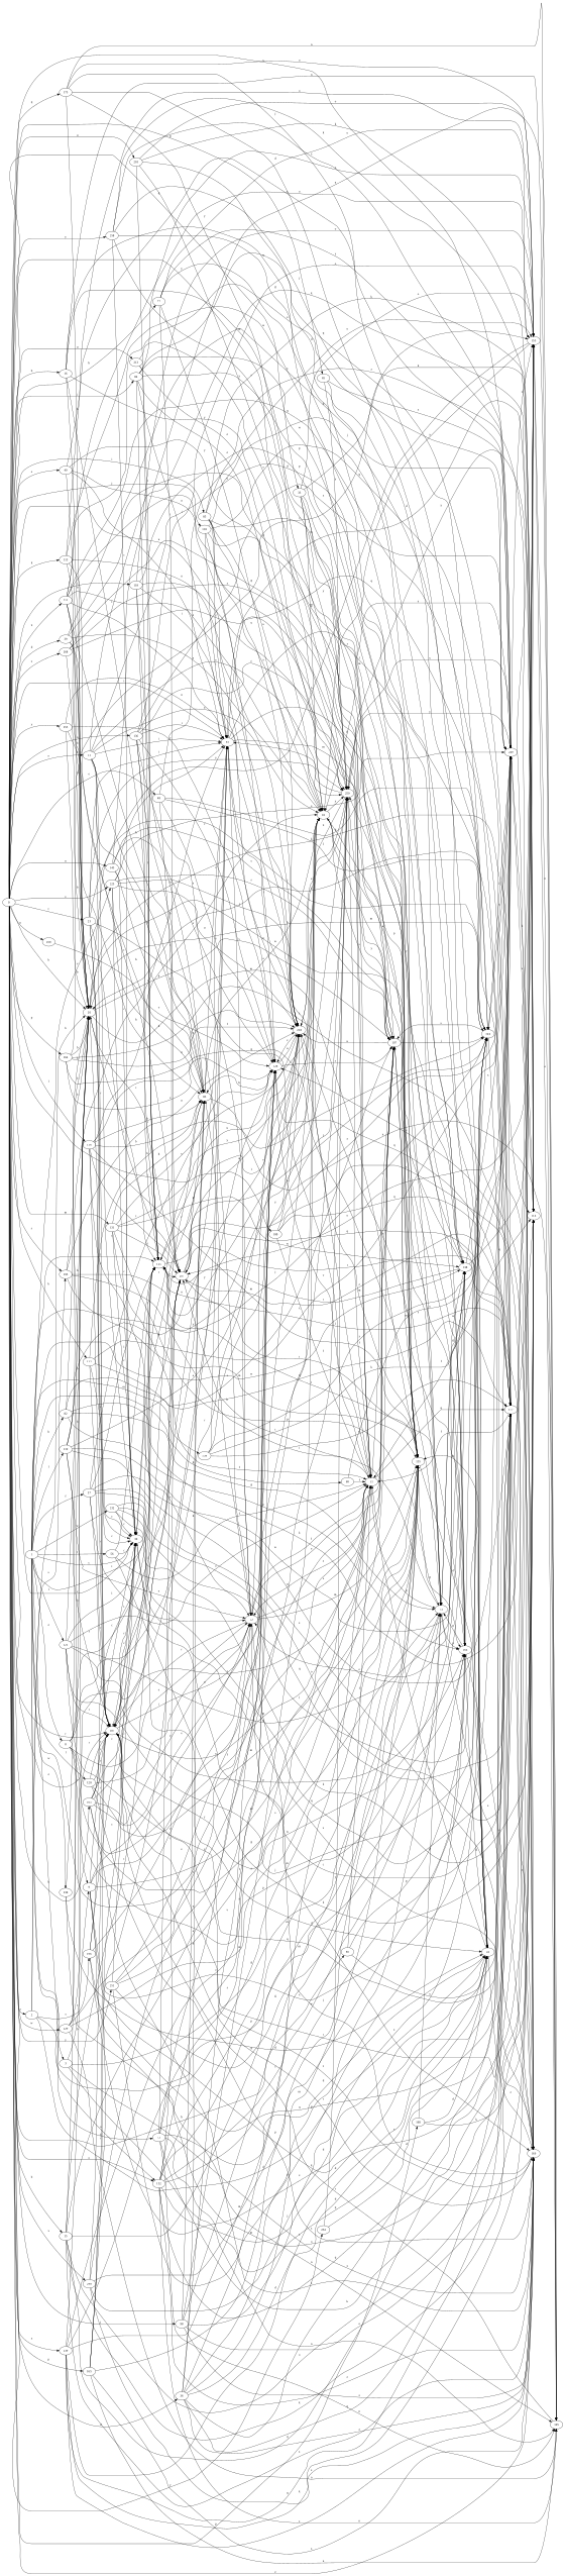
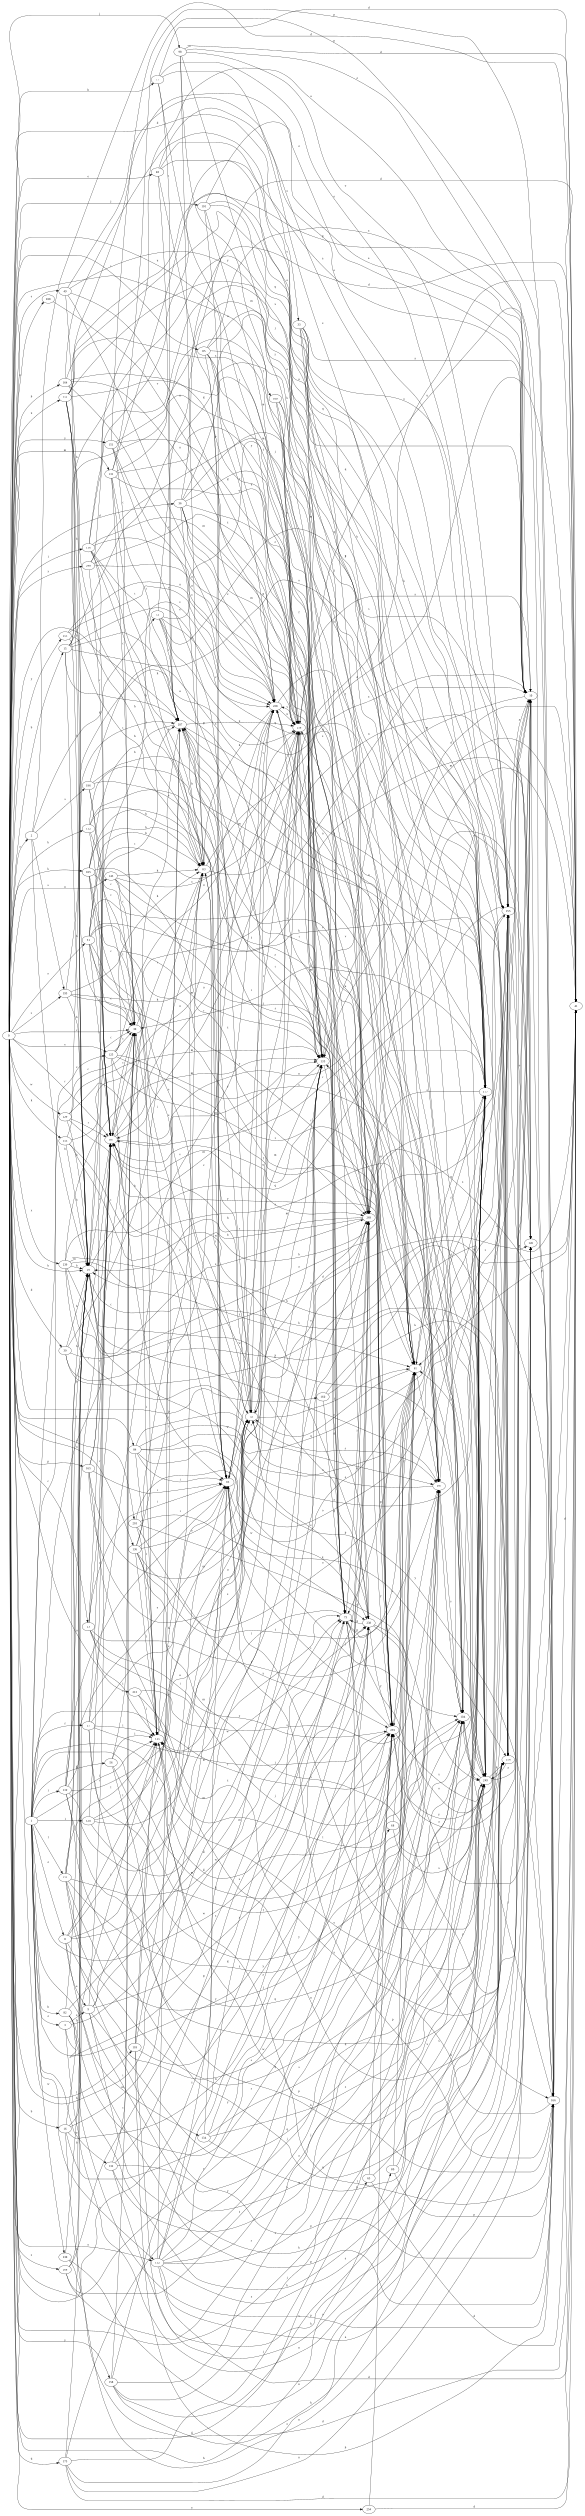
  strict digraph {
    fontname="Liberation Serif"
    rankdir=LR
    node [fontname="Liberation Serif"]
    edge [fontname="Liberation Serif"]
    0
    2
    15
    16
    20
    23
    30
    33
    36
    39
    48
    49
    51
    65
    77
    80
    84
    85
    93
    98
    100
    101
    105
    112
    113
    116
    118
    131
    136
    143
    152
    160
    164
    165
    175
    187
    195
    207
    208
    210
    211
    213
    218
    225
    229
    239
    248
    249
    251
    254
    255
    258
    259
    268
    269
    41
    72
    196
    73
    114
    177
    10
    155
    125
    238
    145
    135
    197
    61
    104
    228
    83
    166
    52
    1
    3
    8
    56
    57
    68
    82
    119
    120
    121
    134
    230
    232
    9
    0 -> 2 [label=a]
    0 -> 15 [label=b]
    0 -> 16 [label=b]
    0 -> 20 [label=b]
    0 -> 23 [label=c]
    0 -> 30 [label=c]
    0 -> 33 [label=d]
    0 -> 36 [label=d]
    0 -> 39 [label=d]
    0 -> 48 [label=e]
    0 -> 49 [label=e]
    0 -> 51 [label=e]
    0 -> 65 [label=g]
    0 -> 77 [label=h]
    0 -> 80 [label=h]
    0 -> 84 [label=i]
    0 -> 85 [label=i]
    0 -> 93 [label=i]
    0 -> 98 [label=j]
    0 -> 100 [label=j]
    0 -> 101 [label=j]
    0 -> 105 [label=k]
    0 -> 112 [label=k]
    0 -> 113 [label=k]
    0 -> 116 [label=l]
    0 -> 118 [label=l]
    0 -> 131 [label=m]
    0 -> 136 [label=n]
    0 -> 143 [label=n]
    0 -> 152 [label=o]
    0 -> 160 [label=p]
    0 -> 164 [label=p]
    0 -> 165 [label=p]
    0 -> 175 [label=q]
    0 -> 187 [label=r]
    0 -> 195 [label=s]
    0 -> 207 [label=t]
    0 -> 208 [label=u]
    0 -> 210 [label=u]
    0 -> 211 [label=u]
    0 -> 213 [label=u]
    0 -> 218 [label=u]
    0 -> 225 [label=v]
    0 -> 229 [label=w]
    0 -> 239 [label=x]
    0 -> 248 [label=x]
    0 -> 249 [label=x]
    0 -> 251 [label=y]
    0 -> 254 [label=y]
    0 -> 255 [label=y]
    0 -> 258 [label=y]
    0 -> 259 [label=y]
    0 -> 268 [label=z]
    0 -> 269 [label=z]
    2 -> 20 [label=b]
    2 -> 195 [label=s]
    2 -> 41 [label=d]
    2 -> 72 [label=g]
    2 -> 196 [label=s]
    15 -> 20 [label=b]
    15 -> 207 [label=t]
    15 -> 269 [label=z]
    15 -> 73 [label=g]
    15 -> 114 [label=k]
    15 -> 177 [label=q]
    15 -> 10 [label=a]
    15 -> 155 [label=o]
    16 -> 20 [label=b]
    16 -> 259 [label=y]
    16 -> 125 [label=l]
    16 -> 238 [label=w]
    16 -> 145 [label=n]
    16 -> 135 [label=m]
    20 -> 187 [label=r]
    20 -> 207 [label=t]
    20 -> 114 [label=k]
    20 -> 238 [label=w]
    20 -> 135 [label=m]
    20 -> 197 [label=s]
    23 -> 30 [label=c]
    23 -> 93 [label=i]
    23 -> 187 [label=r]
    23 -> 259 [label=y]
    23 -> 125 [label=l]
    23 -> 61 [label=f]
    23 -> 104 [label=j]
    30 -> 187 [label=r]
    30 -> 41 [label=d]
    30 -> 125 [label=l]
    33 -> 259 [label=y]
    33 -> 114 [label=k]
    33 -> 10 [label=a]
    33 -> 155 [label=o]
    33 -> 135 [label=m]
    33 -> 197 [label=s]
    36 -> 249 [label=x]
    36 -> 269 [label=z]
    36 -> 41 [label=d]
    36 -> 73 [label=g]
    36 -> 177 [label=q]
    36 -> 135 [label=m]
    36 -> 61 [label=f]
    36 -> 228 [label=v]
    36 -> 83 [label=h]
    39 -> 20 [label=b]
    39 -> 249 [label=x]
    39 -> 10 [label=a]
    39 -> 83 [label=h]
    39 -> 166 [label=p]
    48 -> 207 [label=t]
    48 -> 177 [label=q]
    48 -> 155 [label=o]
    48 -> 104 [label=j]
    48 -> 228 [label=v]
    49 -> 20 [label=b]
    49 -> 218 [label=u]
    49 -> 259 [label=y]
    49 -> 155 [label=o]
    49 -> 228 [label=v]
    51 -> 30 [label=c]
    51 -> 93 [label=i]
    51 -> 187 [label=r]
    51 -> 259 [label=y]
    51 -> 41 [label=d]
    51 -> 114 [label=k]
    51 -> 10 [label=a]
    51 -> 83 [label=h]
    51 -> 52 [label=e]
    65 -> 249 [label=x]
    65 -> 259 [label=y]
    65 -> 41 [label=d]
    77 -> 207 [label=t]
    77 -> 218 [label=u]
    77 -> 249 [label=x]
    77 -> 41 [label=d]
    77 -> 155 [label=o]
    80 -> 249 [label=x]
    80 -> 61 [label=f]
    80 -> 166 [label=p]
    84 -> 93 [label=i]
    84 -> 177 [label=q]
    84 -> 10 [label=a]
    84 -> 155 [label=o]
    84 -> 125 [label=l]
    84 -> 238 [label=w]
    84 -> 166 [label=p]
    85 -> 93 [label=i]
    85 -> 218 [label=u]
    85 -> 269 [label=z]
    85 -> 114 [label=k]
    85 -> 10 [label=a]
    85 -> 135 [label=m]
    85 -> 228 [label=v]
    93 -> 30 [label=c]
    93 -> 218 [label=u]
    93 -> 177 [label=q]
    93 -> 135 [label=m]
    93 -> 104 [label=j]
    93 -> 166 [label=p]
    93 -> 52 [label=e]
    98 -> 269 [label=z]
    98 -> 41 [label=d]
    98 -> 10 [label=a]
    98 -> 155 [label=o]
    98 -> 135 [label=m]
    98 -> 83 [label=h]
    100 -> 218 [label=u]
    100 -> 269 [label=z]
    100 -> 177 [label=q]
    100 -> 61 [label=f]
    101 -> 93 [label=i]
    101 -> 177 [label=q]
    101 -> 10 [label=a]
    101 -> 135 [label=m]
    101 -> 104 [label=j]
    105 -> 30 [label=c]
    105 -> 187 [label=r]
    105 -> 269 [label=z]
    105 -> 125 [label=l]
    105 -> 61 [label=f]
    105 -> 228 [label=v]
    105 -> 83 [label=h]
    105 -> 52 [label=e]
    112 -> 30 [label=c]
    112 -> 187 [label=r]
    112 -> 249 [label=x]
    112 -> 177 [label=q]
    112 -> 83 [label=h]
    113 -> 20 [label=b]
    113 -> 207 [label=t]
    113 -> 218 [label=u]
    113 -> 249 [label=x]
    113 -> 238 [label=w]
    116 -> 187 [label=r]
    116 -> 207 [label=t]
    116 -> 218 [label=u]
    116 -> 10 [label=a]
    116 -> 135 [label=m]
    116 -> 104 [label=j]
    116 -> 83 [label=h]
    116 -> 52 [label=e]
    118 -> 93 [label=i]
    118 -> 259 [label=y]
    118 -> 155 [label=o]
    118 -> 125 [label=l]
    118 -> 83 [label=h]
    118 -> 166 [label=p]
    131 -> 30 [label=c]
    131 -> 207 [label=t]
    131 -> 259 [label=y]
    131 -> 10 [label=a]
    131 -> 238 [label=w]
    131 -> 61 [label=f]
    131 -> 83 [label=h]
    131 -> 166 [label=p]
    136 -> 93 [label=i]
    136 -> 249 [label=x]
    136 -> 155 [label=o]
    136 -> 125 [label=l]
    136 -> 61 [label=f]
    136 -> 228 [label=v]
    136 -> 83 [label=h]
    136 -> 52 [label=e]
    143 -> 30 [label=c]
    143 -> 145 [label=n]
    143 -> 197 [label=s]
    143 -> 228 [label=v]
    143 -> 83 [label=h]
    152 -> 207 [label=t]
    152 -> 269 [label=z]
    152 -> 41 [label=d]
    152 -> 177 [label=q]
    152 -> 10 [label=a]
    152 -> 238 [label=w]
    152 -> 145 [label=n]
    152 -> 135 [label=m]
    152 -> 197 [label=s]
    152 -> 104 [label=j]
    160 -> 41 [label=d]
    160 -> 73 [label=g]
    160 -> 114 [label=k]
    164 -> 20 [label=b]
    164 -> 218 [label=u]
    164 -> 269 [label=z]
    164 -> 73 [label=g]
    164 -> 155 [label=o]
    164 -> 228 [label=v]
    165 -> 30 [label=c]
    165 -> 93 [label=i]
    165 -> 187 [label=r]
    165 -> 269 [label=z]
    165 -> 145 [label=n]
    165 -> 135 [label=m]
    175 -> 20 [label=b]
    175 -> 259 [label=y]
    175 -> 41 [label=d]
    175 -> 155 [label=o]
    175 -> 145 [label=n]
    175 -> 104 [label=j]
    187 -> 30 [label=c]
    187 -> 218 [label=u]
    187 -> 269 [label=z]
    187 -> 238 [label=w]
    187 -> 135 [label=m]
    187 -> 83 [label=h]
    195 -> 20 [label=b]
    195 -> 218 [label=u]
    195 -> 259 [label=y]
    195 -> 135 [label=m]
    195 -> 104 [label=j]
    207 -> 20 [label=b]
    207 -> 218 [label=u]
    207 -> 249 [label=x]
    207 -> 269 [label=z]
    207 -> 177 [label=q]
    207 -> 83 [label=h]
    208 -> 228 [label=v]
    210 -> 259 [label=y]
    210 -> 41 [label=d]
    210 -> 114 [label=k]
    210 -> 155 [label=o]
    210 -> 125 [label=l]
    211 -> 20 [label=b]
    211 -> 30 [label=c]
    211 -> 93 [label=i]
    211 -> 249 [label=x]
    211 -> 177 [label=q]
    211 -> 10 [label=a]
    211 -> 155 [label=o]
    211 -> 61 [label=f]
    211 -> 83 [label=h]
    213 -> 10 [label=a]
    213 -> 125 [label=l]
    213 -> 197 [label=s]
    218 -> 93 [label=i]
    218 -> 187 [label=r]
    218 -> 10 [label=a]
-   135 -> 218 [label=m]
+   218 -> 135 [label=m]
    218 -> 228 [label=v]
    225 -> 30 [label=c]
    225 -> 93 [label=i]
    225 -> 218 [label=u]
    225 -> 249 [label=x]
    225 -> 197 [label=s]
    225 -> 61 [label=f]
    225 -> 83 [label=h]
    229 -> 20 [label=b]
    229 -> 187 [label=r]
    229 -> 259 [label=y]
    229 -> 145 [label=n]
    229 -> 135 [label=m]
    239 -> 20 [label=b]
    239 -> 269 [label=z]
    239 -> 41 [label=d]
    239 -> 114 [label=k]
    239 -> 177 [label=q]
    239 -> 135 [label=m]
    239 -> 197 [label=s]
    239 -> 61 [label=f]
    248 -> 187 [label=r]
    248 -> 218 [label=u]
    248 -> 269 [label=z]
    248 -> 104 [label=j]
    248 -> 166 [label=p]
    249 -> 259 [label=y]
    249 -> 114 [label=k]
    249 -> 10 [label=a]
    249 -> 155 [label=o]
    249 -> 61 [label=f]
    249 -> 104 [label=j]
    251 -> 30 [label=c]
    251 -> 73 [label=g]
    251 -> 61 [label=f]
    251 -> 228 [label=v]
    251 -> 166 [label=p]
    251 -> 52 [label=e]
    254 -> 259 [label=y]
    254 -> 41 [label=d]
    255 -> 20 [label=b]
    255 -> 218 [label=u]
    255 -> 228 [label=v]
    255 -> 83 [label=h]
    258 -> 30 [label=c]
    258 -> 249 [label=x]
    258 -> 73 [label=g]
    258 -> 114 [label=k]
    258 -> 197 [label=s]
    258 -> 104 [label=j]
    259 -> 93 [label=i]
    259 -> 218 [label=u]
    259 -> 249 [label=x]
    259 -> 125 [label=l]
    259 -> 61 [label=f]
    268 -> 20 [label=b]
    268 -> 73 [label=g]
    268 -> 197 [label=s]
    268 -> 61 [label=f]
    269 -> 20 [label=b]
    269 -> 187 [label=r]
    269 -> 259 [label=y]
    269 -> 228 [label=v]
    269 -> 52 [label=e]
    41 -> 269 [label=z]
    41 -> 135 [label=m]
    41 -> 61 [label=f]
    72 -> 207 [label=t]
    72 -> 41 [label=d]
    72 -> 114 [label=k]
    72 -> 177 [label=q]
    72 -> 145 [label=n]
    72 -> 135 [label=m]
    72 -> 228 [label=v]
    196 -> 30 [label=c]
    196 -> 187 [label=r]
    196 -> 249 [label=x]
    196 -> 155 [label=o]
    196 -> 52 [label=e]
    73 -> 269 [label=z]
    73 -> 10 [label=a]
    73 -> 125 [label=l]
    73 -> 238 [label=w]
    73 -> 197 [label=s]
    73 -> 166 [label=p]
    114 -> 93 [label=i]
    114 -> 249 [label=x]
    177 -> 30 [label=c]
    177 -> 207 [label=t]
    177 -> 269 [label=z]
    177 -> 125 [label=l]
    177 -> 61 [label=f]
    10 -> 259 [label=y]
    10 -> 135 [label=m]
    10 -> 197 [label=s]
    10 -> 166 [label=p]
    155 -> 20 [label=b]
    155 -> 187 [label=r]
    155 -> 10 [label=a]
    155 -> 145 [label=n]
    125 -> 207 [label=t]
    125 -> 218 [label=u]
    125 -> 155 [label=o]
    125 -> 104 [label=j]
    238 -> 207 [label=t]
    238 -> 249 [label=x]
    238 -> 259 [label=y]
    238 -> 73 [label=g]
    238 -> 155 [label=o]
    238 -> 52 [label=e]
    145 -> 187 [label=r]
    145 -> 155 [label=o]
    135 -> 207 [label=t]
    135 -> 41 [label=d]
    135 -> 73 [label=g]
    197 -> 218 [label=u]
    197 -> 259 [label=y]
    197 -> 135 [label=m]
    197 -> 104 [label=j]
    197 -> 52 [label=e]
    61 -> 207 [label=t]
    61 -> 73 [label=g]
    61 -> 177 [label=q]
    61 -> 197 [label=s]
    61 -> 228 [label=v]
    61 -> 52 [label=e]
    104 -> 20 [label=b]
    104 -> 249 [label=x]
    104 -> 177 [label=q]
    104 -> 197 [label=s]
    228 -> 218 [label=u]
    228 -> 177 [label=q]
    228 -> 197 [label=s]
    228 -> 83 [label=h]
    83 -> 93 [label=i]
    83 -> 187 [label=r]
    83 -> 10 [label=a]
    83 -> 145 [label=n]
    166 -> 218 [label=u]
    166 -> 269 [label=z]
    166 -> 41 [label=d]
    166 -> 73 [label=g]
    166 -> 125 [label=l]
    166 -> 104 [label=j]
    52 -> 187 [label=r]
    52 -> 269 [label=z]
    52 -> 135 [label=m]
    52 -> 197 [label=s]
    52 -> 61 [label=f]
    52 -> 228 [label=v]
    52 -> 83 [label=h]
    1 -> 30 [label=c]
    1 -> 152 [label=o]
    1 -> 207 [label=t]
    1 -> 225 [label=v]
    1 -> 259 [label=y]
    1 -> 125 [label=l]
    1 -> 238 [label=w]
    1 -> 61 [label=f]
    1 -> 166 [label=p]
    1 -> 3 [label=a]
    1 -> 8 [label=a]
    1 -> 56 [label=f]
    1 -> 57 [label=f]
    1 -> 68 [label=g]
    1 -> 82 [label=h]
    1 -> 119 [label=l]
    1 -> 120 [label=l]
    1 -> 121 [label=l]
    1 -> 134 [label=m]
    1 -> 230 [label=w]
    1 -> 232 [label=w]
    3 -> 269 [label=z]
    3 -> 73 [label=g]
    3 -> 145 [label=n]
    3 -> 9 [label=a]
    8 -> 93 [label=i]
    8 -> 73 [label=g]
    8 -> 197 [label=s]
    8 -> 228 [label=v]
    8 -> 166 [label=p]
    8 -> 52 [label=e]
    8 -> 9 [label=a]
    56 -> 30 [label=c]
    56 -> 114 [label=k]
    56 -> 125 [label=l]
    56 -> 61 [label=f]
    57 -> 187 [label=r]
    57 -> 177 [label=q]
    57 -> 155 [label=o]
    57 -> 125 [label=l]
    57 -> 238 [label=w]
    57 -> 228 [label=v]
    57 -> 52 [label=e]
    68 -> 249 [label=x]
    68 -> 61 [label=f]
    82 -> 20 [label=b]
    82 -> 73 [label=g]
    82 -> 114 [label=k]
    82 -> 197 [label=s]
    82 -> 166 [label=p]
    119 -> 20 [label=b]
    119 -> 93 [label=i]
    119 -> 187 [label=r]
    119 -> 218 [label=u]
    119 -> 269 [label=z]
    119 -> 177 [label=q]
    119 -> 10 [label=a]
    119 -> 52 [label=e]
    120 -> 187 [label=r]
    120 -> 269 [label=z]
    120 -> 125 [label=l]
    120 -> 135 [label=m]
    120 -> 52 [label=e]
    121 -> 20 [label=b]
    121 -> 187 [label=r]
    121 -> 177 [label=q]
    121 -> 125 [label=l]
    121 -> 238 [label=w]
    121 -> 61 [label=f]
    121 -> 104 [label=j]
    121 -> 166 [label=p]
    134 -> 93 [label=i]
    134 -> 249 [label=x]
    134 -> 259 [label=y]
    134 -> 114 [label=k]
    134 -> 177 [label=q]
    230 -> 20 [label=b]
    230 -> 41 [label=d]
    230 -> 145 [label=n]
    232 -> 30 [label=c]
    232 -> 269 [label=z]
    232 -> 114 [label=k]
    232 -> 177 [label=q]
    232 -> 104 [label=j]
    9 -> 187 [label=r]
    9 -> 249 [label=x]
    9 -> 259 [label=y]
    9 -> 114 [label=k]
    9 -> 177 [label=q]
    9 -> 135 [label=m]
    9 -> 52 [label=e]
  }
